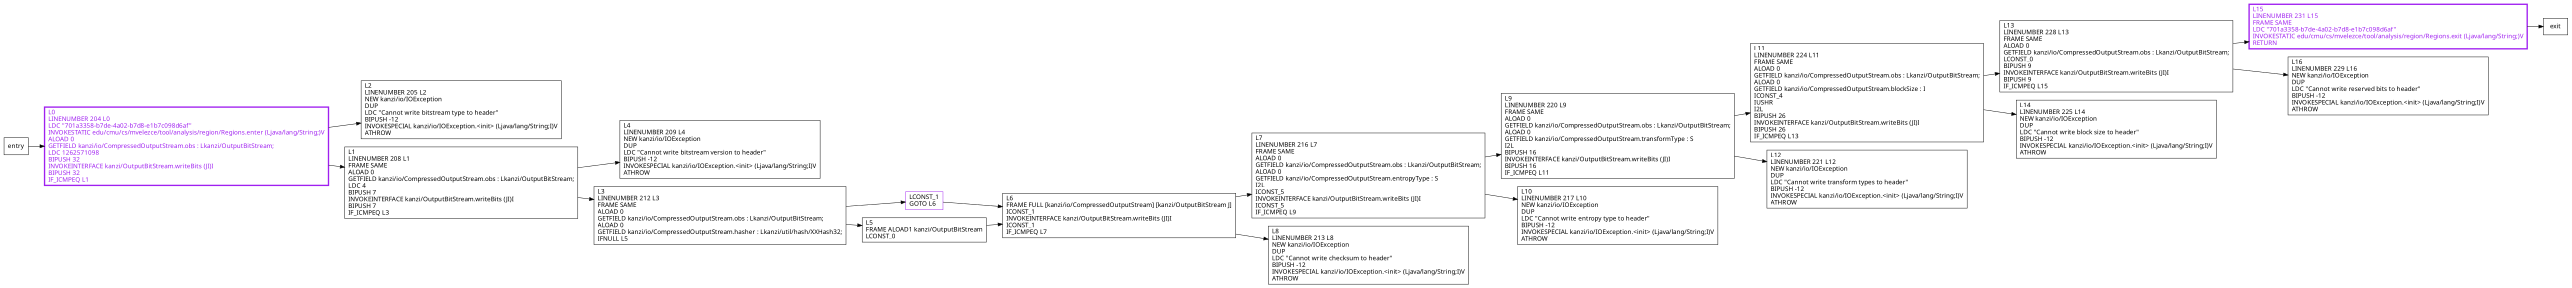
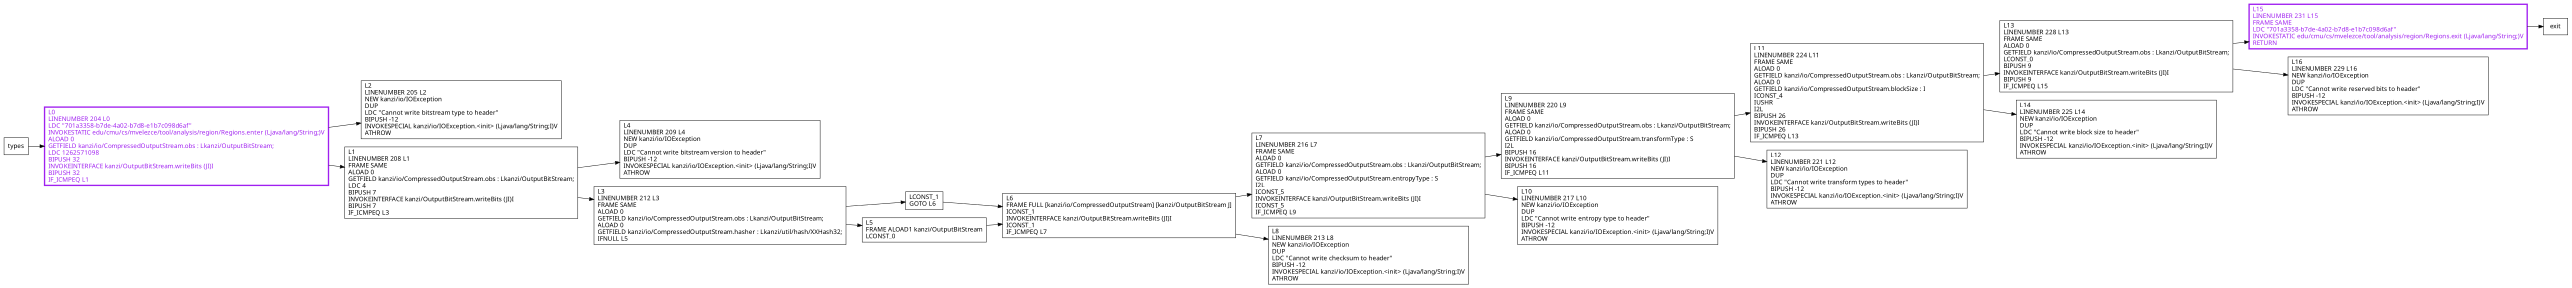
  digraph {
    fontname="Noto Sans"
    rankdir=LR
    node [fontname="Noto Sans" shape=record]
    edge [fontname="Noto Sans"]
    n1 [label="L2\lLINENUMBER 205 L2\lNEW kanzi/io/IOException\lDUP\lLDC \"Cannot write bitstream type to header\"\lBIPUSH -12\lINVOKESPECIAL kanzi/io/IOException.\<init\> (Ljava/lang/String;I)V\lATHROW\l"]
-   n2 [label="LCONST_1\lGOTO L6\l" color=purple]
+   n2 [label="LCONST_1\lGOTO L6\l"]
    n3 [label="L6\lFRAME FULL [kanzi/io/CompressedOutputStream] [kanzi/OutputBitStream J]\lICONST_1\lINVOKEINTERFACE kanzi/OutputBitStream.writeBits (JI)I\lICONST_1\lIF_ICMPEQ L7\l"]
    n4 [label="L7\lLINENUMBER 216 L7\lFRAME SAME\lALOAD 0\lGETFIELD kanzi/io/CompressedOutputStream.obs : Lkanzi/OutputBitStream;\lALOAD 0\lGETFIELD kanzi/io/CompressedOutputStream.entropyType : S\lI2L\lICONST_5\lINVOKEINTERFACE kanzi/OutputBitStream.writeBits (JI)I\lICONST_5\lIF_ICMPEQ L9\l"]
    n5 [label="L8\lLINENUMBER 213 L8\lNEW kanzi/io/IOException\lDUP\lLDC \"Cannot write checksum to header\"\lBIPUSH -12\lINVOKESPECIAL kanzi/io/IOException.\<init\> (Ljava/lang/String;I)V\lATHROW\l"]
    n6 [label="L13\lLINENUMBER 228 L13\lFRAME SAME\lALOAD 0\lGETFIELD kanzi/io/CompressedOutputStream.obs : Lkanzi/OutputBitStream;\lLCONST_0\lBIPUSH 9\lINVOKEINTERFACE kanzi/OutputBitStream.writeBits (JI)I\lBIPUSH 9\lIF_ICMPEQ L15\l"]
    n7 [color=purple fontcolor=purple label="L15\lLINENUMBER 231 L15\lFRAME SAME\lLDC \"701a3358-b7de-4a02-b7d8-e1b7c098d6af\"\lINVOKESTATIC edu/cmu/cs/mvelezce/tool/analysis/region/Regions.exit (Ljava/lang/String;)V\lRETURN\l" penwidth=3]
    n8 [label="L16\lLINENUMBER 229 L16\lNEW kanzi/io/IOException\lDUP\lLDC \"Cannot write reserved bits to header\"\lBIPUSH -12\lINVOKESPECIAL kanzi/io/IOException.\<init\> (Ljava/lang/String;I)V\lATHROW\l"]
    exit
    n10 [label="L9\lLINENUMBER 220 L9\lFRAME SAME\lALOAD 0\lGETFIELD kanzi/io/CompressedOutputStream.obs : Lkanzi/OutputBitStream;\lALOAD 0\lGETFIELD kanzi/io/CompressedOutputStream.transformType : S\lI2L\lBIPUSH 16\lINVOKEINTERFACE kanzi/OutputBitStream.writeBits (JI)I\lBIPUSH 16\lIF_ICMPEQ L11\l"]
    n11 [label="L10\lLINENUMBER 217 L10\lNEW kanzi/io/IOException\lDUP\lLDC \"Cannot write entropy type to header\"\lBIPUSH -12\lINVOKESPECIAL kanzi/io/IOException.\<init\> (Ljava/lang/String;I)V\lATHROW\l"]
    n12 [label="L11\lLINENUMBER 224 L11\lFRAME SAME\lALOAD 0\lGETFIELD kanzi/io/CompressedOutputStream.obs : Lkanzi/OutputBitStream;\lALOAD 0\lGETFIELD kanzi/io/CompressedOutputStream.blockSize : I\lICONST_4\lIUSHR\lI2L\lBIPUSH 26\lINVOKEINTERFACE kanzi/OutputBitStream.writeBits (JI)I\lBIPUSH 26\lIF_ICMPEQ L13\l"]
    n13 [label="L12\lLINENUMBER 221 L12\lNEW kanzi/io/IOException\lDUP\lLDC \"Cannot write transform types to header\"\lBIPUSH -12\lINVOKESPECIAL kanzi/io/IOException.\<init\> (Ljava/lang/String;I)V\lATHROW\l"]
    n14 [label="L14\lLINENUMBER 225 L14\lNEW kanzi/io/IOException\lDUP\lLDC \"Cannot write block size to header\"\lBIPUSH -12\lINVOKESPECIAL kanzi/io/IOException.\<init\> (Ljava/lang/String;I)V\lATHROW\l"]
    n15 [label="L1\lLINENUMBER 208 L1\lFRAME SAME\lALOAD 0\lGETFIELD kanzi/io/CompressedOutputStream.obs : Lkanzi/OutputBitStream;\lLDC 4\lBIPUSH 7\lINVOKEINTERFACE kanzi/OutputBitStream.writeBits (JI)I\lBIPUSH 7\lIF_ICMPEQ L3\l"]
    n16 [label="L4\lLINENUMBER 209 L4\lNEW kanzi/io/IOException\lDUP\lLDC \"Cannot write bitstream version to header\"\lBIPUSH -12\lINVOKESPECIAL kanzi/io/IOException.\<init\> (Ljava/lang/String;I)V\lATHROW\l"]
    n17 [label="L3\lLINENUMBER 212 L3\lFRAME SAME\lALOAD 0\lGETFIELD kanzi/io/CompressedOutputStream.obs : Lkanzi/OutputBitStream;\lALOAD 0\lGETFIELD kanzi/io/CompressedOutputStream.hasher : Lkanzi/util/hash/XXHash32;\lIFNULL L5\l"]
    n18 [label="L5\lFRAME ALOAD1 kanzi/OutputBitStream\lLCONST_0\l"]
    n19 [color=purple fontcolor=purple label="L0\lLINENUMBER 204 L0\lLDC \"701a3358-b7de-4a02-b7d8-e1b7c098d6af\"\lINVOKESTATIC edu/cmu/cs/mvelezce/tool/analysis/region/Regions.enter (Ljava/lang/String;)V\lALOAD 0\lGETFIELD kanzi/io/CompressedOutputStream.obs : Lkanzi/OutputBitStream;\lLDC 1262571098\lBIPUSH 32\lINVOKEINTERFACE kanzi/OutputBitStream.writeBits (JI)I\lBIPUSH 32\lIF_ICMPEQ L1\l" penwidth=3]
-   entry
+   entry [label=types]
    n2 -> n3
    n3 -> n4
    n3 -> n5
    n4 -> n10
    n4 -> n11
    n6 -> n7
    n6 -> n8
    n7 -> exit
    n10 -> n12
    n10 -> n13
    n12 -> n6
    n12 -> n14
    n15 -> n16
    n15 -> n17
    n17 -> n2
    n17 -> n18
    n18 -> n3
    n19 -> n1
    n19 -> n15
    entry -> n19
  }
